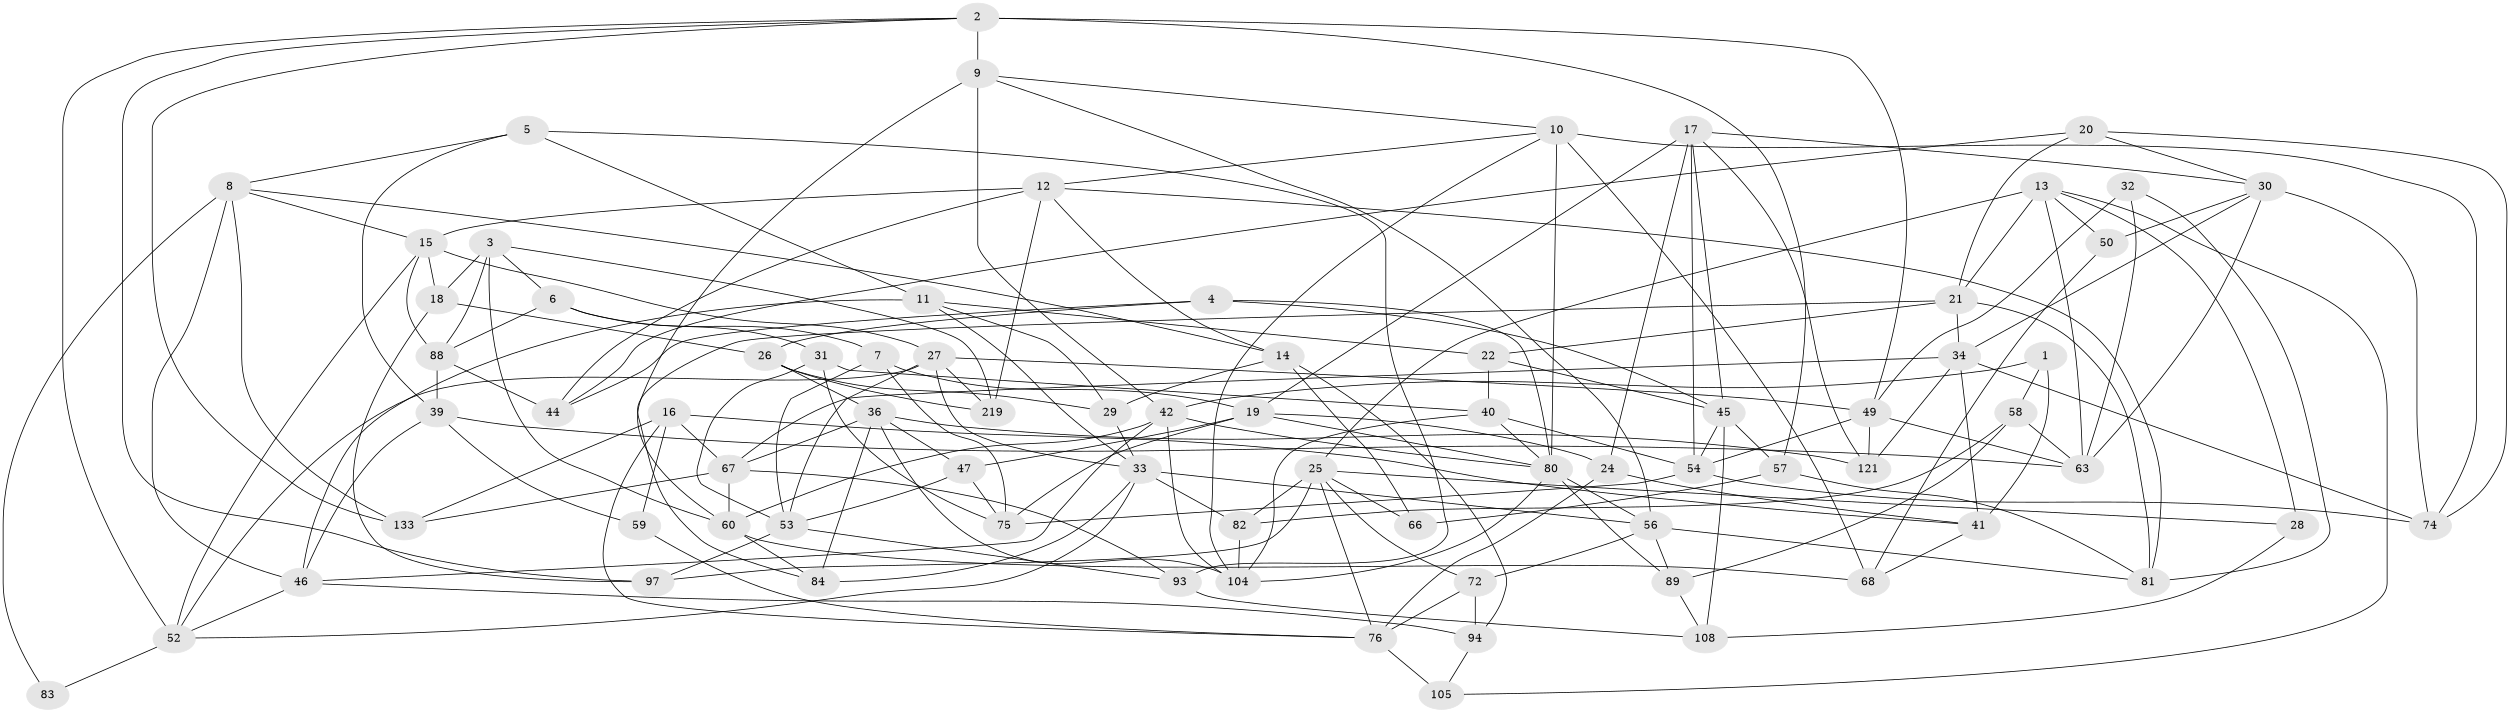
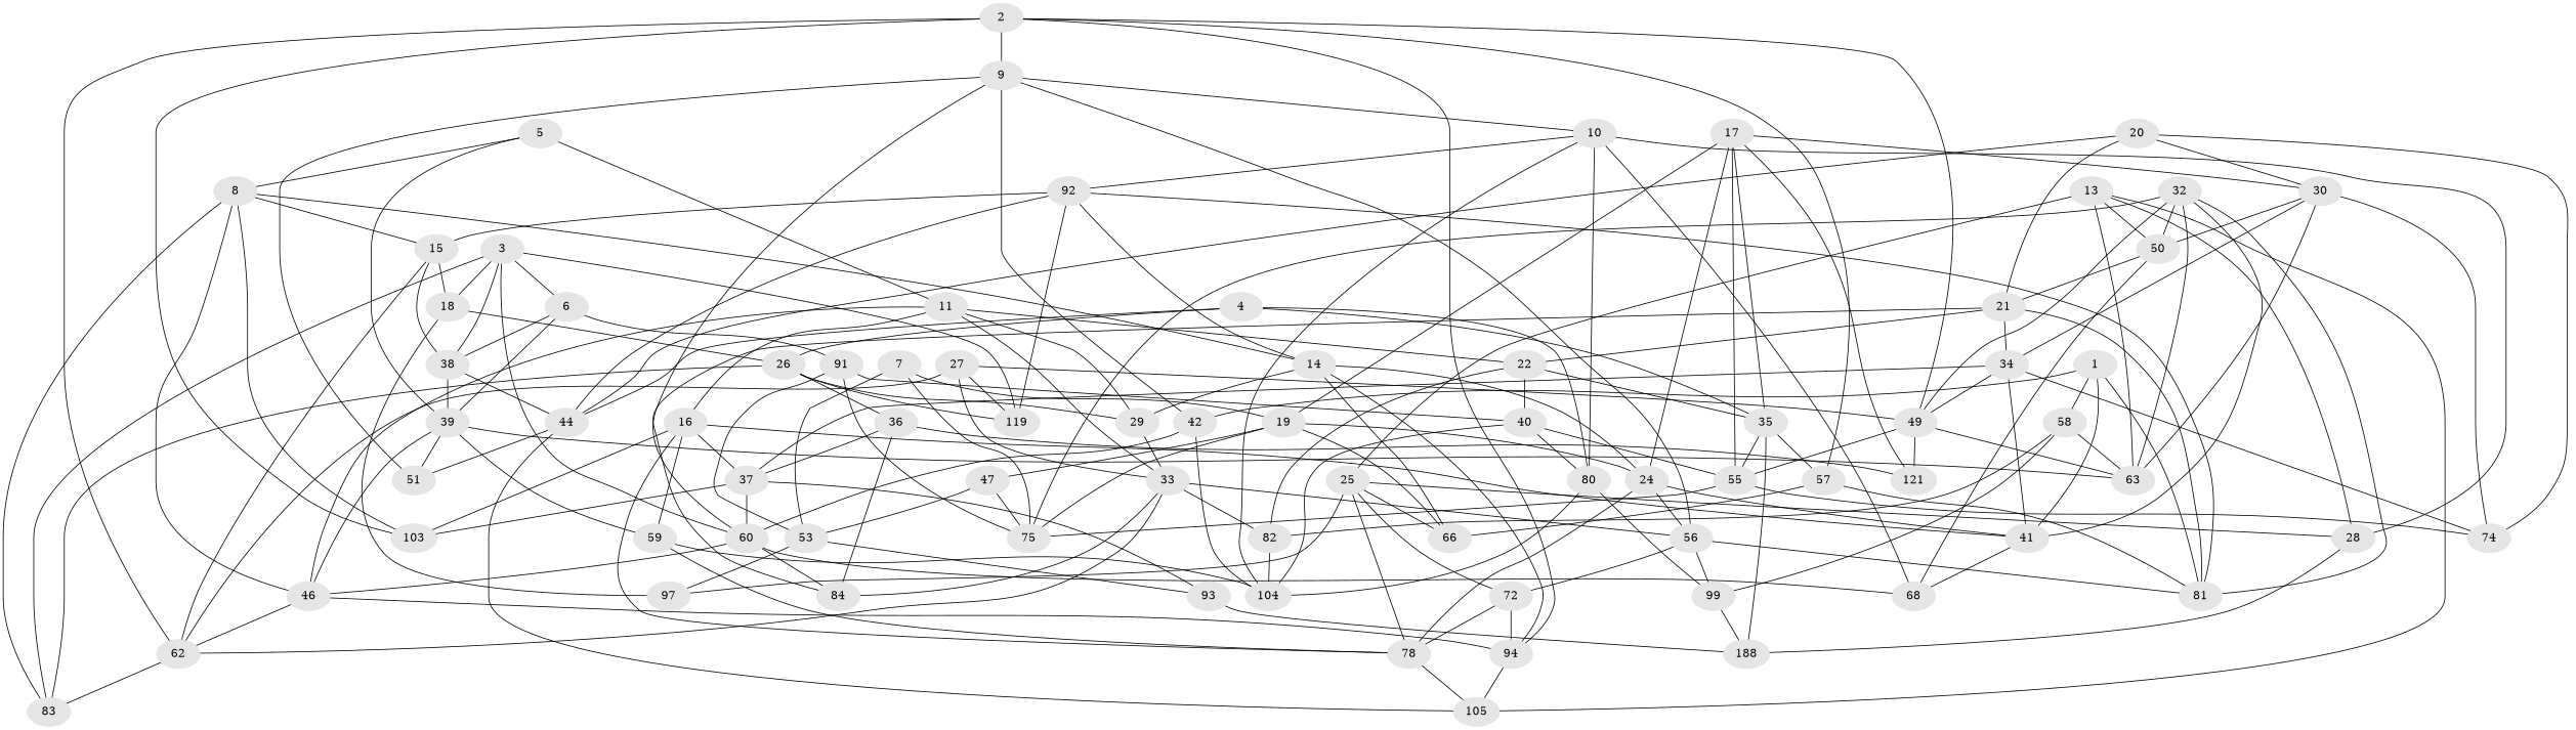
  graph {
    node [color=gray90 style=filled]
    41 [super="+120"]
    68
    1
    42 [super="+85"]
    58
    81 [super="+88"]
    60 [super="+65"]
    80 [super="+100"]
    46 [super="+107"]
    104 [super="+115"]
    63 [super="+116"]
    82
-   89
+   89 [label=99]
    2 [super="+92"]
    9 [super="+45"]
    49 [super="+102"]
-   52 [super="+101"]
+   52 [super="+101" label=62]
    57
    97
-   103 [label=133]
+   103
    10 [super="+71"]
+   51
    56 [super="+69"]
-   54 [super="+73"]
+   54 [super="+73" label=55]
    121
    83
    66
    3 [super="+109"]
    6
    18
-   38 [super="+111" label=88]
-   119 [label=219]
+   38 [super="+111"]
+   119
    7
-   31
+   31 [label=91]
    26 [super="+79"]
    44 [super="+76"]
    39 [super="+86"]
    84
    29
    36 [super="+43"]
    4
-   35 [super="+112" label=45]
-   108
+   35 [super="+112"]
+   108 [label=188]
    105
    8 [super="+98"]
    14 [super="+70"]
    15 [super="+114"]
    5
    11 [super="+118"]
    93
    16 [super="+23"]
    22 [super="+91"]
    33 [super="+62"]
    59
    19 [super="+64"]
    53 [super="+110"]
    75 [super="+77"]
    40 [super="+106"]
    24 [super="+48"]
    47
    94
    27 [super="+55"]
-   12 [super="+122"]
+   12 [super="+122" label=92]
    28
    72
-   37 [super="+61" label=67]
-   78 [super="+96" label=76]
+   37 [super="+61"]
+   78 [super="+96"]
    13 [super="+95"]
    21 [super="+99"]
    25 [super="+113"]
    50
    34 [super="+87"]
    17 [super="+67"]
    30 [super="+117"]
    74
    20
    32 [super="+90"]
    41 -- 68
    1 -- 41
    1 -- 42
    1 -- 58
+   1 -- 81
    42 -- 60
-   42 -- 80
-   42 -- 46
+   60 -- 46
    42 -- 104
    58 -- 63
    58 -- 82
    58 -- 89
    60 -- 68
    60 -- 84
    80 -- 104
    80 -- 89
    46 -- 52
    46 -- 94
    82 -- 104
    89 -- 108
    2 -- 9
    2 -- 49
    2 -- 52
    2 -- 57
-   2 -- 97
+   2 -- 94
    2 -- 103
    9 -- 42
    9 -- 60
    9 -- 10
+   9 -- 51
    9 -- 56
    49 -- 63
    49 -- 54
    49 -- 121
    52 -- 83
    57 -- 81
    57 -- 66
    10 -- 68
    10 -- 80
    10 -- 104
    10 -- 12
-   10 -- 74
+   10 -- 28
    56 -- 81
    56 -- 89
    56 -- 72
    54 -- 75
    54 -- 74
    3 -- 60
+   3 -- 83
    3 -- 6
    3 -- 18
    3 -- 38
    3 -- 119
    6 -- 38
-   6 -- 7
+   6 -- 39
    6 -- 31
    18 -- 97
    18 -- 26
    38 -- 44
    38 -- 39
    7 -- 19
    7 -- 53
    7 -- 75
    31 -- 53
    31 -- 75
    31 -- 40
+   26 -- 83
    26 -- 119
    26 -- 29
    26 -- 36
+   44 -- 51
+   44 -- 105
    39 -- 46
    39 -- 63
+   39 -- 51
    39 -- 59
    29 -- 33
    36 -- 121
    36 -- 84
-   36 -- 47
    36 -- 37
    4 -- 80
    4 -- 26
    4 -- 44
    4 -- 35
    35 -- 57
    35 -- 54
    35 -- 108
    8 -- 46
    8 -- 103
    8 -- 83
    8 -- 14
    8 -- 15
    14 -- 66
    14 -- 29
+   14 -- 24
    14 -- 94
    15 -- 52
    15 -- 18
    15 -- 38
-   15 -- 27
    5 -- 39
    5 -- 8
    5 -- 11
-   5 -- 93
    11 -- 46
    11 -- 29
+   11 -- 16
    11 -- 22
    11 -- 33
    93 -- 108
    16 -- 41
    16 -- 103
    16 -- 59
    16 -- 37
    16 -- 78
-   25 -- 82
+   22 -- 82
    22 -- 35
    22 -- 40 [weight=2]
    33 -- 82
    33 -- 52
    33 -- 56
    33 -- 84
-   36 -- 104
+   59 -- 104
    59 -- 78
-   19 -- 80
+   19 -- 66
    19 -- 75
    19 -- 24
    19 -- 47
    53 -- 97
    53 -- 93
    40 -- 80
    40 -- 104
    40 -- 54
    24 -- 41
-   80 -- 56
+   24 -- 56
    24 -- 78
    47 -- 53
    47 -- 75
    94 -- 105
    27 -- 49
    27 -- 52
    27 -- 119
    27 -- 33
-   27 -- 53
    12 -- 81
    12 -- 119
    12 -- 44
    12 -- 14
    12 -- 15
    28 -- 108
    72 -- 94
    72 -- 78
    37 -- 60
    37 -- 103
    37 -- 93
    78 -- 105
    13 -- 63
    13 -- 105
    13 -- 28
-   13 -- 21
+   50 -- 21
    13 -- 25
    13 -- 50
    21 -- 81
    21 -- 84
    21 -- 22
    21 -- 34
    25 -- 97
    25 -- 66
    25 -- 28
    25 -- 72
    25 -- 78
    50 -- 68
    34 -- 41
-   34 -- 121
+   34 -- 49
    34 -- 37
    34 -- 74
    17 -- 54
    17 -- 121
    17 -- 35
    17 -- 19
    17 -- 24
    17 -- 30
    30 -- 63
    30 -- 50
    30 -- 34
    30 -- 74
    20 -- 44
    20 -- 21
    20 -- 30
    20 -- 74
+   32 -- 41
    32 -- 81
    32 -- 63
    32 -- 49
+   32 -- 75
+   32 -- 50
  }
